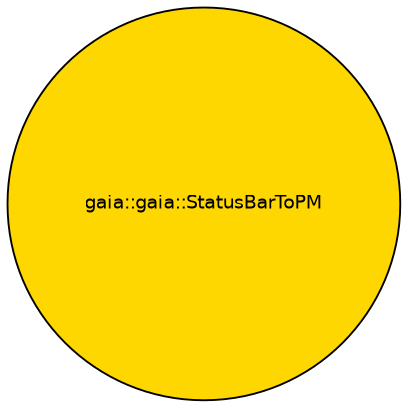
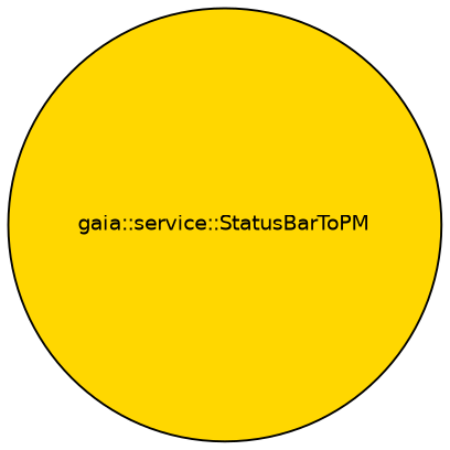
  digraph {
    rankdir=LR
-   n1 [color=black fillcolor=gold fontname=Helvetica fontsize=10 height=0.2 label="gaia::gaia::StatusBarToPM" shape=circle style=filled width=0.4]
+   n1 [color=black fillcolor=gold fontname=Helvetica fontsize=10 height=0.2 label="gaia::service::StatusBarToPM" shape=circle style=filled width=0.4]
  }
